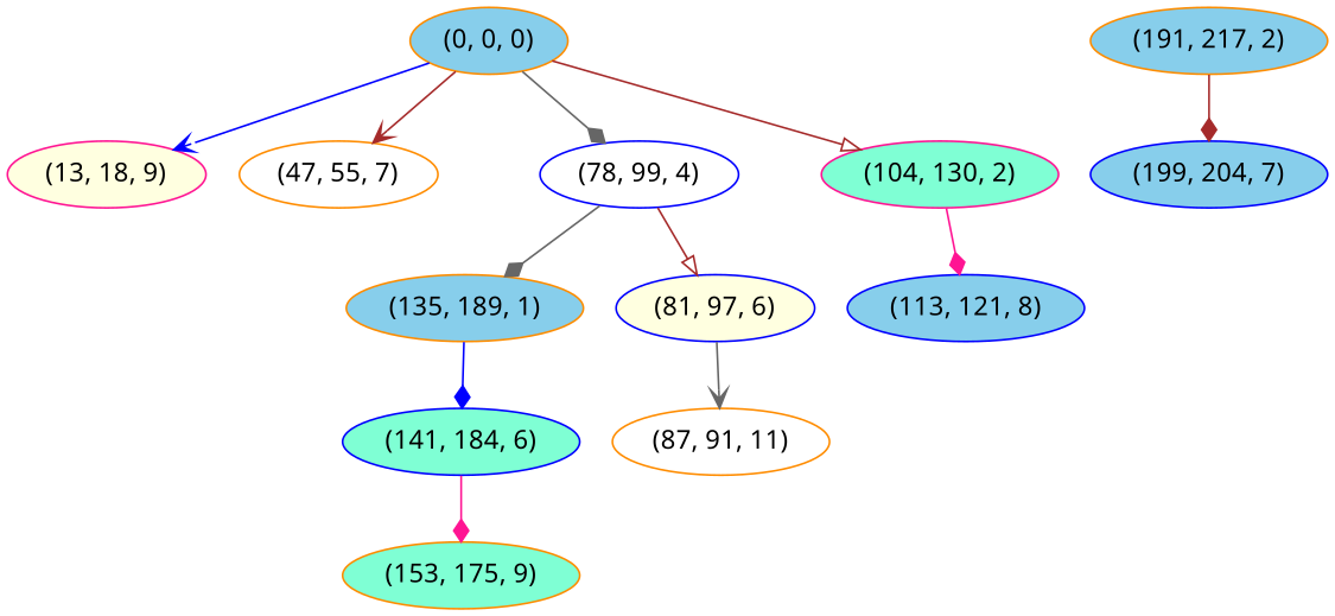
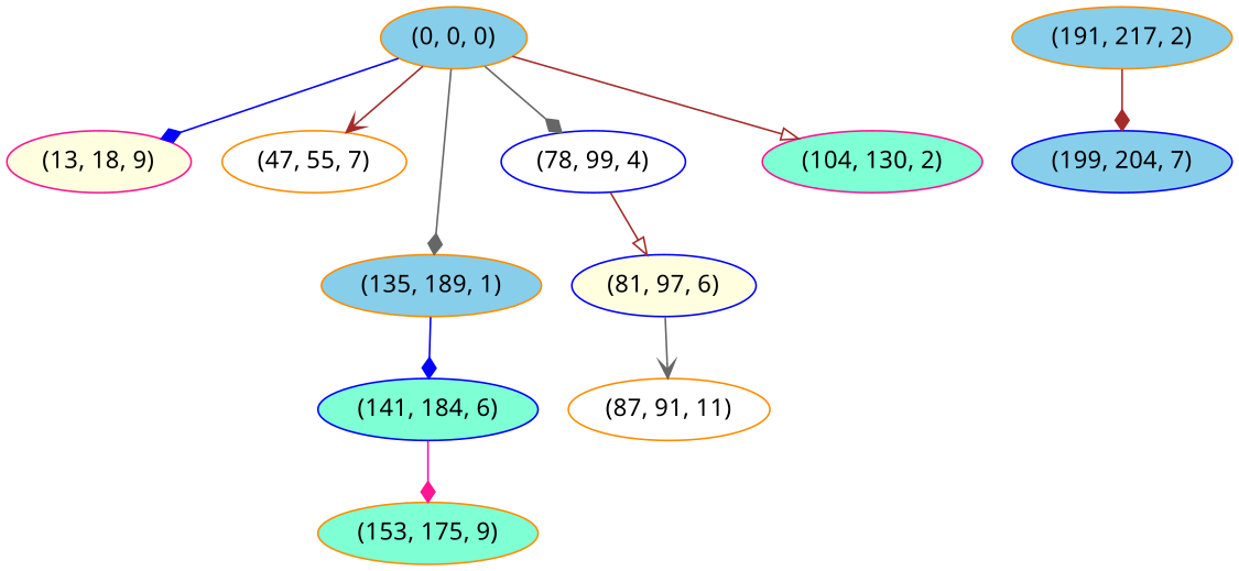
  digraph {
    fontname="Noto Sans"
    node [color=darkorange fillcolor=skyblue fontname="Noto Sans" style=filled]
    edge [arrowhead=diamond color=brown fontname="Noto Sans"]
    "(13, 18, 9)" [color=deeppink fillcolor=lightyellow]
    "(0, 0, 0)"
    "(47, 55, 7)" [fillcolor=white]
    "(78, 99, 4)" [color=blue fillcolor=white]
    "(104, 130, 2)" [color=deeppink fillcolor=aquamarine]
    "(135, 189, 1)"
    "(81, 97, 6)" [color=blue fillcolor=lightyellow]
-   "(113, 121, 8)" [color=blue]
    "(141, 184, 6)" [color=blue fillcolor=aquamarine]
    "(199, 204, 7)" [color=blue]
    "(191, 217, 2)"
    "(87, 91, 11)" [fillcolor=white]
    "(153, 175, 9)" [fillcolor=aquamarine]
-   "(0, 0, 0)" -> "(13, 18, 9)" [arrowhead=vee color=blue]
+   "(0, 0, 0)" -> "(13, 18, 9)" [color=blue]
    "(0, 0, 0)" -> "(47, 55, 7)" [arrowhead=vee]
    "(0, 0, 0)" -> "(78, 99, 4)" [color=gray40]
    "(0, 0, 0)" -> "(104, 130, 2)" [arrowhead=onormal]
-   "(78, 99, 4)" -> "(135, 189, 1)" [color=gray40]
+   "(0, 0, 0)" -> "(135, 189, 1)" [color=gray40]
    "(78, 99, 4)" -> "(81, 97, 6)" [arrowhead=onormal]
-   "(104, 130, 2)" -> "(113, 121, 8)" [color=deeppink]
    "(135, 189, 1)" -> "(141, 184, 6)" [color=blue]
    "(81, 97, 6)" -> "(87, 91, 11)" [arrowhead=vee color=gray40]
    "(141, 184, 6)" -> "(153, 175, 9)" [color=deeppink]
    "(191, 217, 2)" -> "(199, 204, 7)"
  }
